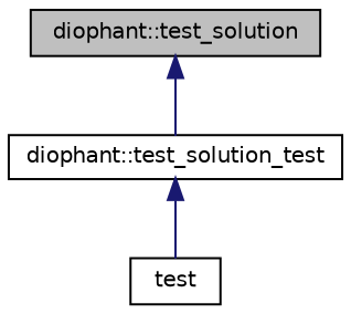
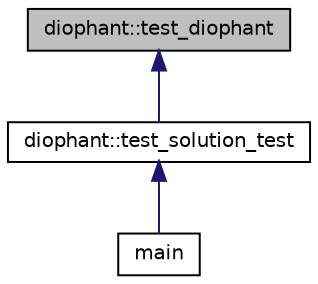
  digraph {
    rankdir=TB
    node [color=black fillcolor=white fontname=Helvetica fontsize=10 shape=record style=filled]
    edge [color=midnightblue dir=back fontname=Helvetica fontsize=10 labelfontname=Helvetica labelfontsize=10 style=solid]
-   n1 [fillcolor=grey75 fontcolor=black height=0.2 label="diophant::test_solution" width=0.4]
+   n1 [fillcolor=grey75 fontcolor=black height=0.2 label="diophant::test_diophant" width=0.4]
    n2 [height=0.2 label="diophant::test_solution_test" width=0.4]
-   n3 [height=0.2 label=test width=0.4]
+   n3 [height=0.2 label=main width=0.4]
    n1 -> n2
    n2 -> n3
  }
